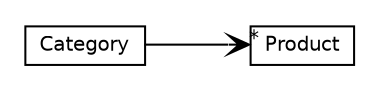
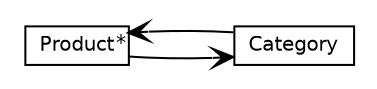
  digraph {
    nodesep=0.25
    ranksep=0.5
    rankdir=LR
    node [fontcolor=black fontname=Helvetica fontsize=10.0 shape=plaintext]
    edge [arrowhead=open color=black fontcolor=black fontname=Helvetica fontsize=10.0 headport=p labelfontname=Helvetica labelfontsize=10 tailport=p]
    n1 [label=<<table title="gr.spinellis.product.Product" border="0" cellborder="1" cellspacing="0" cellpadding="2" port="p" href="./Product.html"><tr><td><table border="0" cellspacing="0" cellpadding="1"><tr><td align="center" balign="center"> Product </td></tr></table></td></tr></table>>]
    n2 [label=<<table title="gr.spinellis.product.Category" border="0" cellborder="1" cellspacing="0" cellpadding="2" port="p" href="./Category.html"><tr><td><table border="0" cellspacing="0" cellpadding="1"><tr><td align="center" balign="center"> Category </td></tr></table></td></tr></table>>]
+   n1 -> n2
    n2 -> n1 [headlabel="*"]
  }
